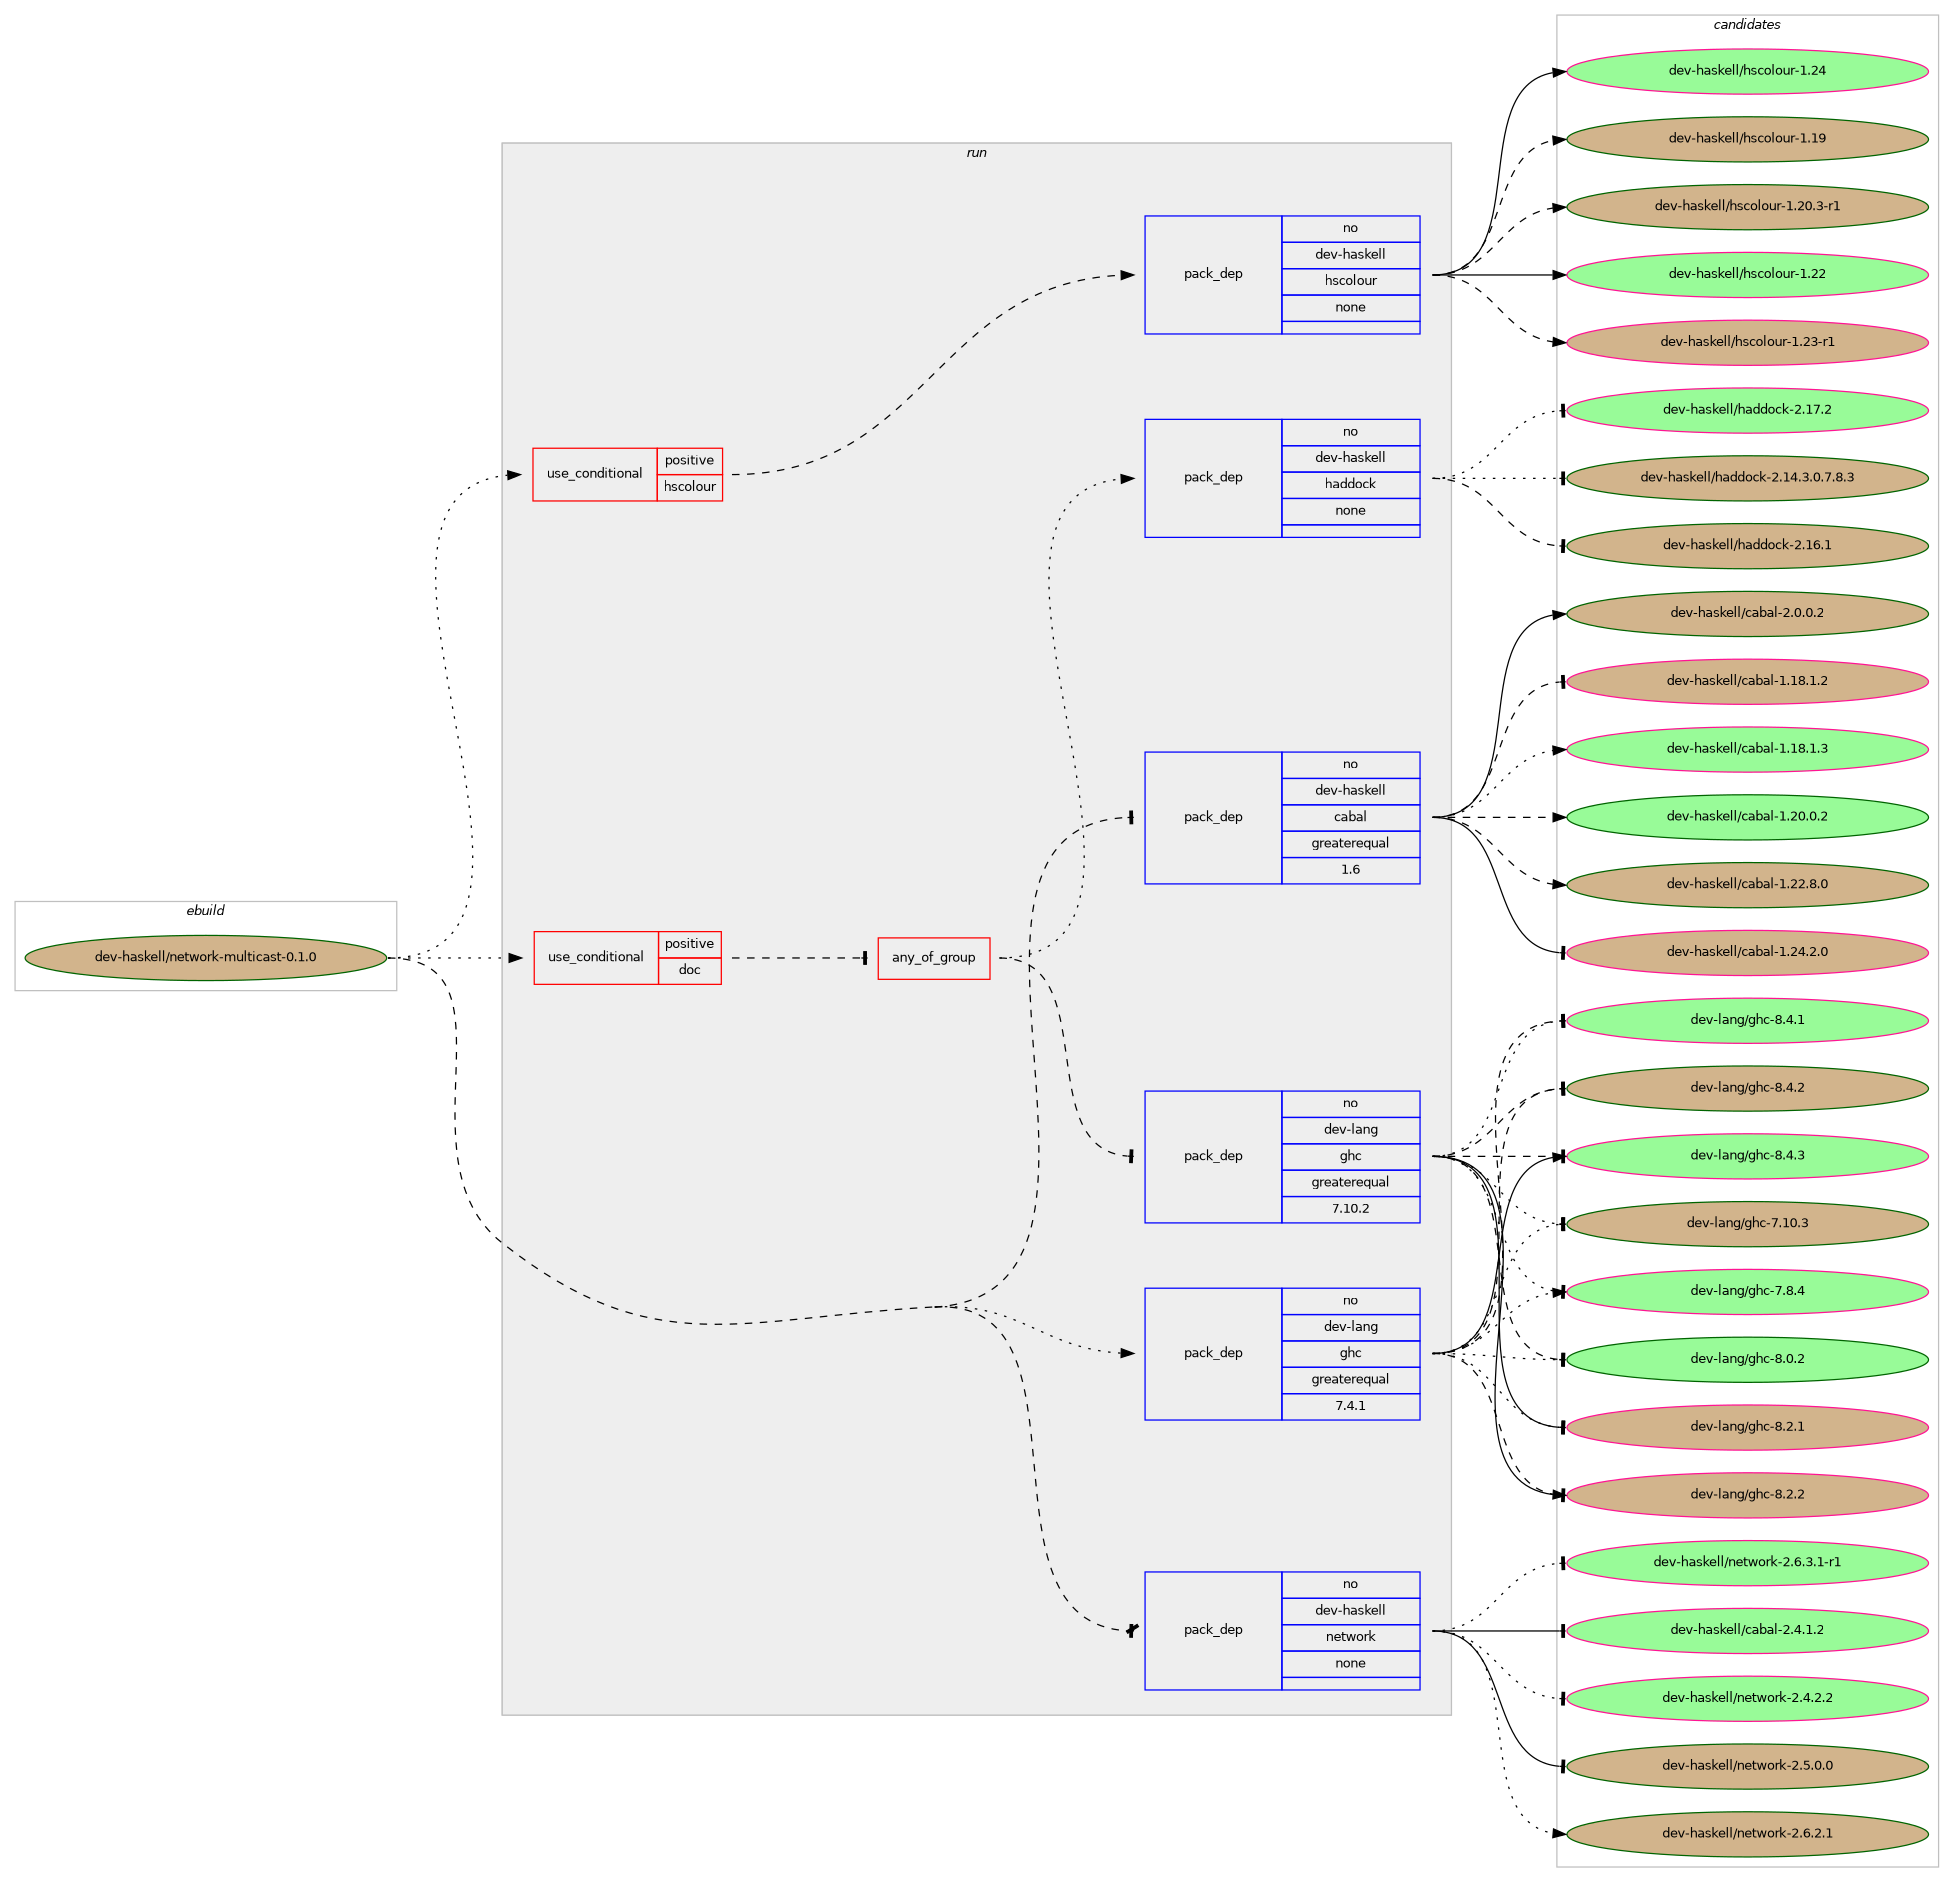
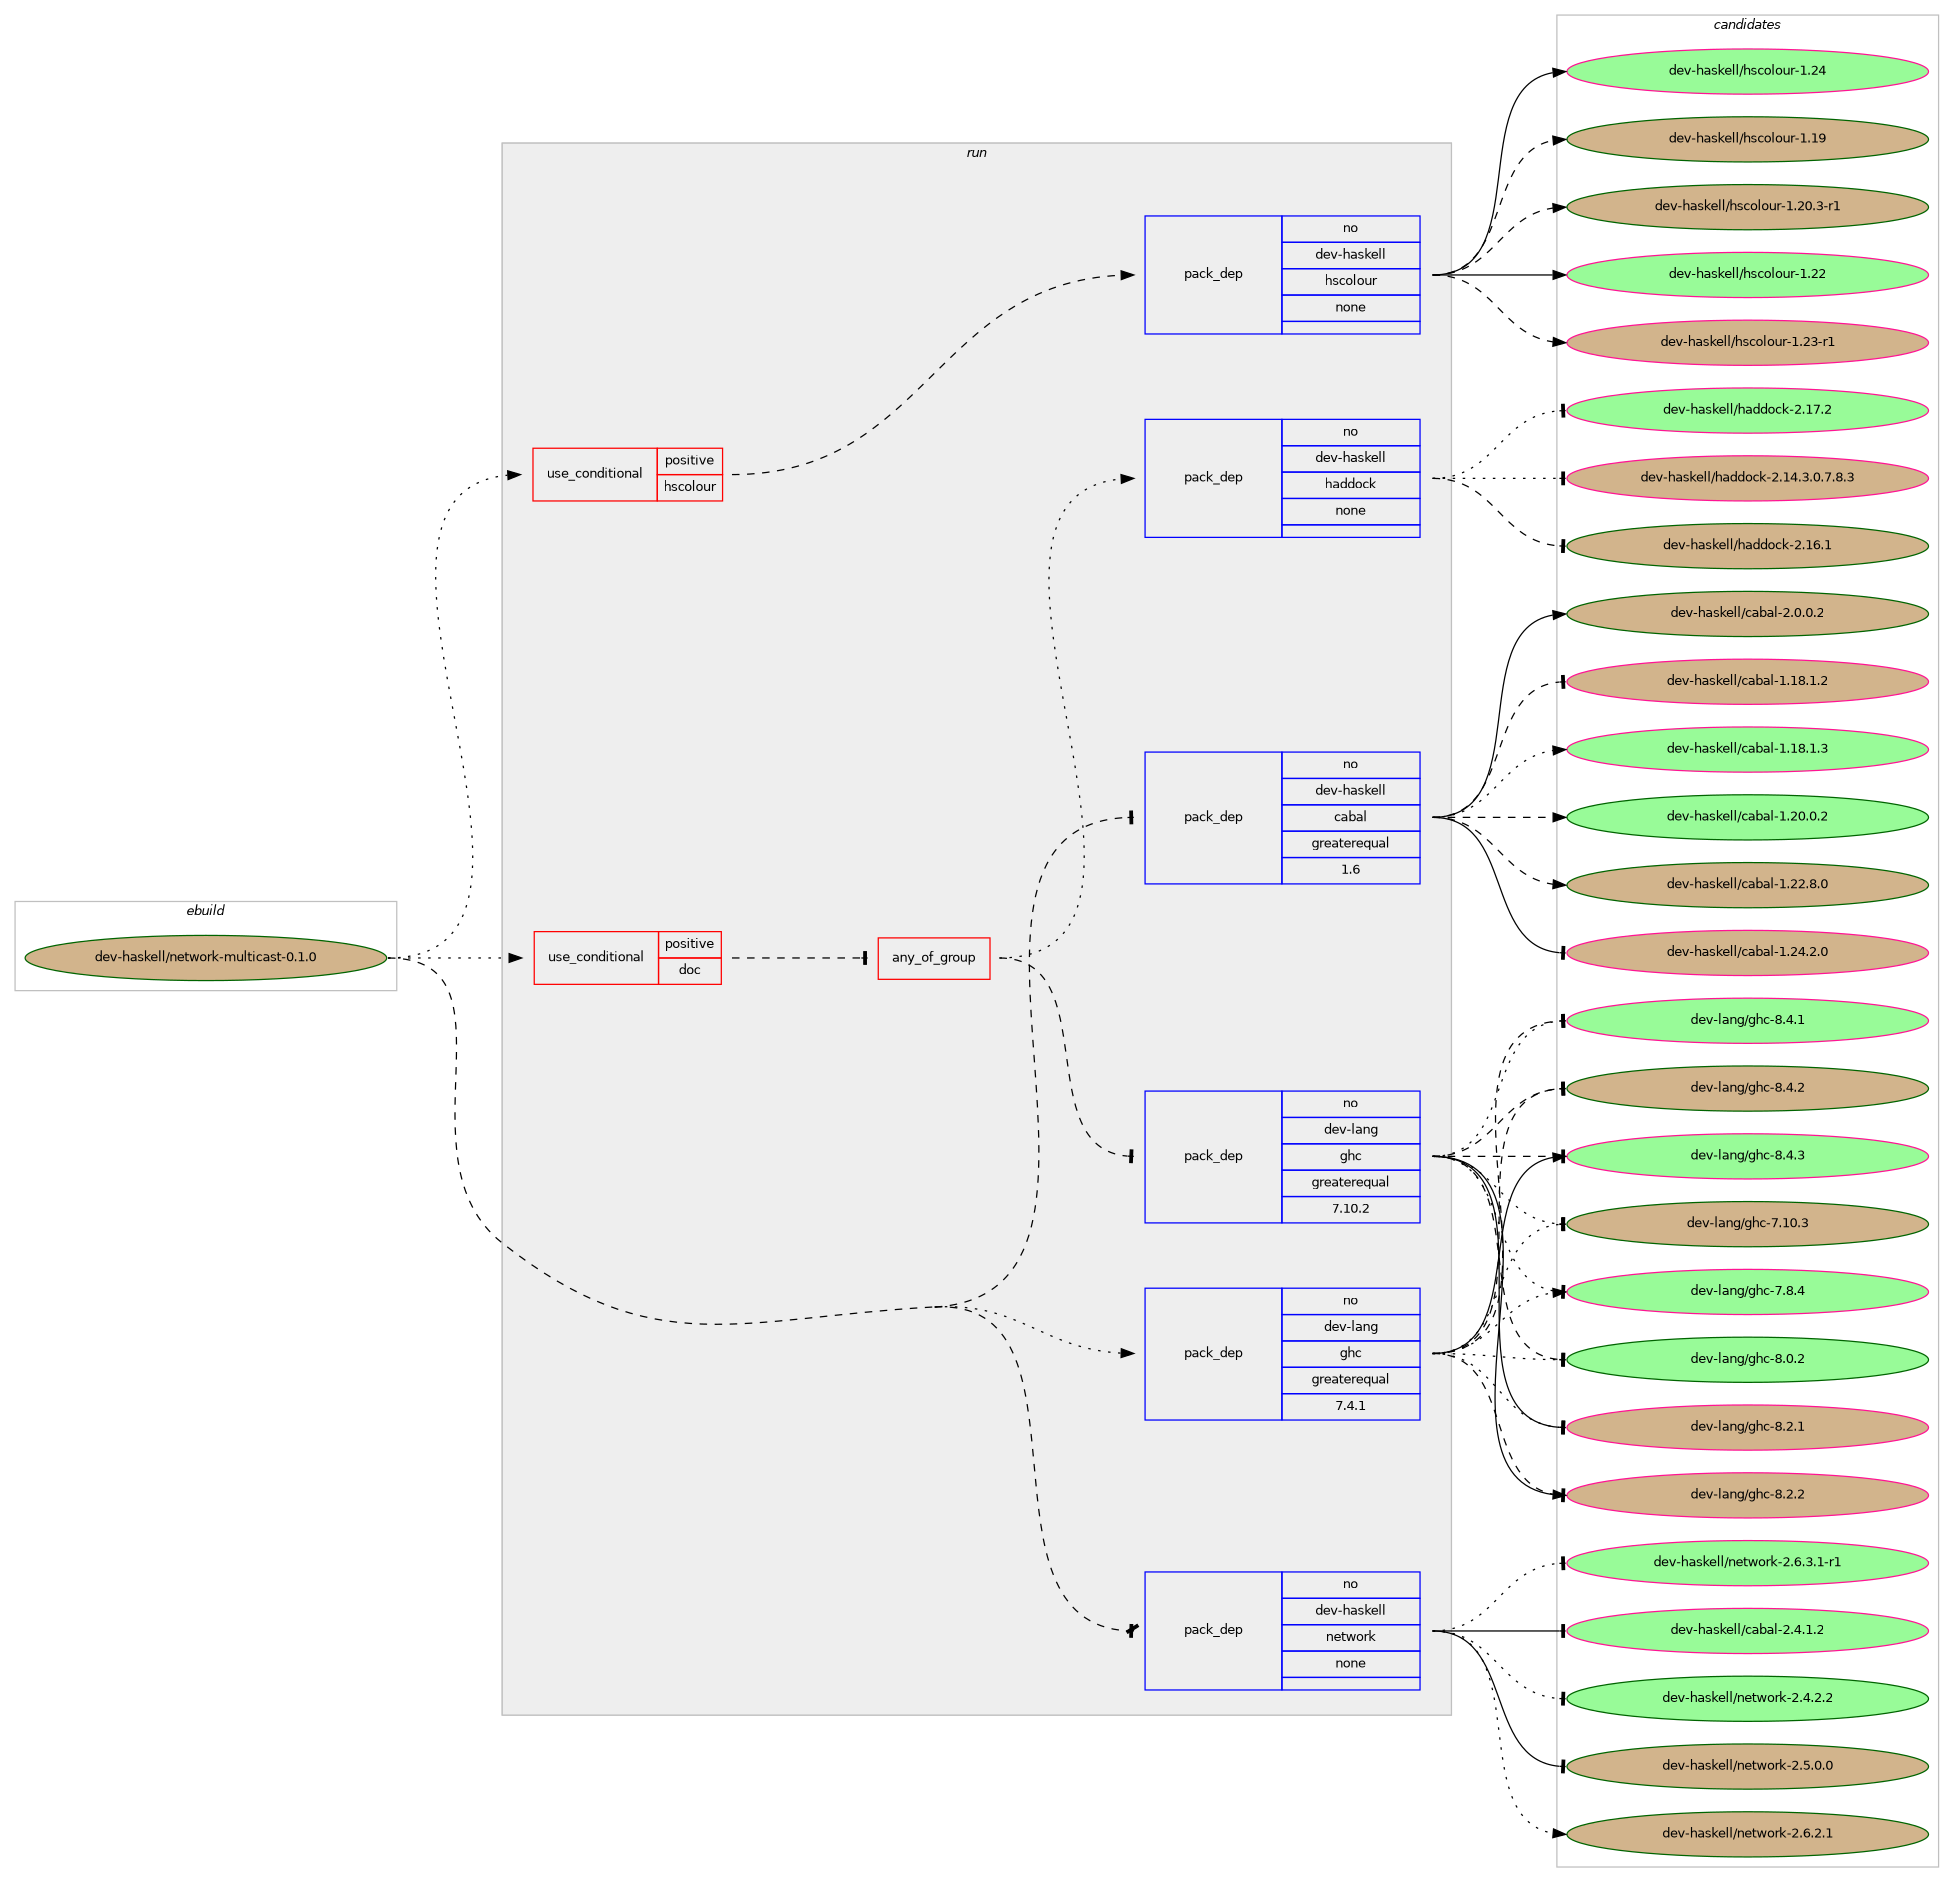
  digraph {
    compound=true
    concentrate=true
    fontname=Helvetica
    fontsize=10
    newrank=true
    rankdir=LR
    ranksep=1.5
    node [color=deeppink fillcolor=tan fontname=Helvetica fontsize=10 style=filled]
    edge [arrowhead=tee headport=w style=dashed tailport=e weight=100]
    n1 [color=darkgreen label="dev-haskell/network-multicast-0.1.0" width=4]
    n2 [color=blue label=<<TABLE BORDER="0" CELLBORDER="1" CELLSPACING="0" CELLPADDING="4" WIDTH="220"><TR><TD ROWSPAN="6" CELLPADDING="30">pack_dep</TD></TR><TR><TD WIDTH="110">no</TD></TR><TR><TD>dev-haskell</TD></TR><TR><TD>haddock</TD></TR><TR><TD>none</TD></TR><TR><TD></TD></TR></TABLE>> shape=none fillcolor="" style=""]
    n3 [color=blue label=<<TABLE BORDER="0" CELLBORDER="1" CELLSPACING="0" CELLPADDING="4" WIDTH="220"><TR><TD ROWSPAN="6" CELLPADDING="30">pack_dep</TD></TR><TR><TD WIDTH="110">no</TD></TR><TR><TD>dev-lang</TD></TR><TR><TD>ghc</TD></TR><TR><TD>greaterequal</TD></TR><TR><TD>7.10.2</TD></TR></TABLE>> shape=none fillcolor="" style=""]
    n4 [color=red label=<<TABLE BORDER="0" CELLBORDER="1" CELLSPACING="0" CELLPADDING="4"><TR><TD CELLPADDING="10">any_of_group</TD></TR></TABLE>> shape=none fillcolor="" style=""]
    n5 [color=red label=<<TABLE BORDER="0" CELLBORDER="1" CELLSPACING="0" CELLPADDING="4"><TR><TD ROWSPAN="3" CELLPADDING="10">use_conditional</TD></TR><TR><TD>positive</TD></TR><TR><TD>doc</TD></TR></TABLE>> shape=none fillcolor="" style=""]
    n6 [color=blue label=<<TABLE BORDER="0" CELLBORDER="1" CELLSPACING="0" CELLPADDING="4" WIDTH="220"><TR><TD ROWSPAN="6" CELLPADDING="30">pack_dep</TD></TR><TR><TD WIDTH="110">no</TD></TR><TR><TD>dev-haskell</TD></TR><TR><TD>hscolour</TD></TR><TR><TD>none</TD></TR><TR><TD></TD></TR></TABLE>> shape=none fillcolor="" style=""]
    n7 [color=red label=<<TABLE BORDER="0" CELLBORDER="1" CELLSPACING="0" CELLPADDING="4"><TR><TD ROWSPAN="3" CELLPADDING="10">use_conditional</TD></TR><TR><TD>positive</TD></TR><TR><TD>hscolour</TD></TR></TABLE>> shape=none fillcolor="" style=""]
    n8 [color=blue label=<<TABLE BORDER="0" CELLBORDER="1" CELLSPACING="0" CELLPADDING="4" WIDTH="220"><TR><TD ROWSPAN="6" CELLPADDING="30">pack_dep</TD></TR><TR><TD WIDTH="110">no</TD></TR><TR><TD>dev-haskell</TD></TR><TR><TD>cabal</TD></TR><TR><TD>greaterequal</TD></TR><TR><TD>1.6</TD></TR></TABLE>> shape=none fillcolor="" style=""]
    n9 [color=blue label=<<TABLE BORDER="0" CELLBORDER="1" CELLSPACING="0" CELLPADDING="4" WIDTH="220"><TR><TD ROWSPAN="6" CELLPADDING="30">pack_dep</TD></TR><TR><TD WIDTH="110">no</TD></TR><TR><TD>dev-haskell</TD></TR><TR><TD>network</TD></TR><TR><TD>none</TD></TR><TR><TD></TD></TR></TABLE>> shape=none fillcolor="" style=""]
    n10 [color=blue label=<<TABLE BORDER="0" CELLBORDER="1" CELLSPACING="0" CELLPADDING="4" WIDTH="220"><TR><TD ROWSPAN="6" CELLPADDING="30">pack_dep</TD></TR><TR><TD WIDTH="110">no</TD></TR><TR><TD>dev-lang</TD></TR><TR><TD>ghc</TD></TR><TR><TD>greaterequal</TD></TR><TR><TD>7.4.1</TD></TR></TABLE>> shape=none fillcolor="" style=""]
-   n11 [color=darkgreen label="dev-haskell/haddock-2.14.3.0.7.8.3" width=4]
+   n11 [label="dev-haskell/haddock-2.14.3.0.7.8.3" width=4]
    n12 [color=darkgreen label="dev-haskell/haddock-2.16.1" width=4]
    n13 [fillcolor=palegreen label="dev-haskell/haddock-2.17.2" width=4]
    n14 [color=darkgreen label="dev-lang/ghc-7.10.3" width=4]
    n15 [fillcolor=palegreen label="dev-lang/ghc-7.8.4" width=4]
    n16 [color=darkgreen fillcolor=palegreen label="dev-lang/ghc-8.0.2" width=4]
    n17 [label="dev-lang/ghc-8.2.1" width=4]
    n18 [label="dev-lang/ghc-8.2.2" width=4]
    n19 [fillcolor=palegreen label="dev-lang/ghc-8.4.1" width=4]
    n20 [color=darkgreen label="dev-lang/ghc-8.4.2" width=4]
    n21 [fillcolor=palegreen label="dev-lang/ghc-8.4.3" width=4]
    n22 [color=darkgreen label="dev-haskell/hscolour-1.19" width=4]
    n23 [color=darkgreen label="dev-haskell/hscolour-1.20.3-r1" width=4]
    n24 [fillcolor=palegreen label="dev-haskell/hscolour-1.22" width=4]
    n25 [label="dev-haskell/hscolour-1.23-r1" width=4]
    n26 [fillcolor=palegreen label="dev-haskell/hscolour-1.24" width=4]
    n27 [label="dev-haskell/cabal-1.18.1.2" width=4]
    n28 [fillcolor=palegreen label="dev-haskell/cabal-1.18.1.3" width=4]
    n29 [color=darkgreen fillcolor=palegreen label="dev-haskell/cabal-1.20.0.2" width=4]
    n30 [color=darkgreen label="dev-haskell/cabal-1.22.8.0" width=4]
    n31 [label="dev-haskell/cabal-1.24.2.0" width=4]
    n32 [color=darkgreen label="dev-haskell/cabal-2.0.0.2" width=4]
    n33 [fillcolor=palegreen label="dev-haskell/cabal-2.4.1.2" width=4]
-   n34 [fillcolor=palegreen label="dev-haskell/network-2.4.2.2" width=4]
+   n34 [color=darkgreen fillcolor=palegreen label="dev-haskell/network-2.4.2.2" width=4]
    n35 [color=darkgreen label="dev-haskell/network-2.5.0.0" width=4]
    n36 [color=darkgreen label="dev-haskell/network-2.6.2.1" width=4]
    n37 [fillcolor=palegreen label="dev-haskell/network-2.6.3.1-r1" width=4]
    subgraph cluster_1 {
      color=gray
      label=<<i>ebuild</i>>
      rank=same
      n1
    }
    subgraph cluster_2 {
      color=gray
      label=<<i>dependencies</i>>
      subgraph cluster_3 {
        color=gray
        fillcolor="#eeeeee"
        label=<<i>compile</i>>
        style=filled
        subgraph sub_4 {
          color=gray
          fillcolor="#eeeeee"
          label=<<i>compile</i>>
          style=filled
          n5
          subgraph sub_5 {
            color=gray
            fillcolor="#eeeeee"
            label=<<i>compile</i>>
            style=filled
            n4
            subgraph sub_6 {
              color=gray
              fillcolor="#eeeeee"
              label=<<i>compile</i>>
              style=filled
              n2
            }
            subgraph sub_7 {
              color=gray
              fillcolor="#eeeeee"
              label=<<i>compile</i>>
              style=filled
              n3
            }
          }
        }
        subgraph sub_8 {
          color=gray
          fillcolor="#eeeeee"
          label=<<i>compile</i>>
          style=filled
          n7
          subgraph sub_9 {
            color=gray
            fillcolor="#eeeeee"
            label=<<i>compile</i>>
            style=filled
            n6
          }
        }
        subgraph sub_10 {
          color=gray
          fillcolor="#eeeeee"
          label=<<i>compile</i>>
          style=filled
          n8
        }
      }
      subgraph cluster_11 {
        color=gray
        fillcolor="#eeeeee"
        label=<<i>compile and run</i>>
        style=filled
        subgraph sub_12 {
          color=gray
          fillcolor="#eeeeee"
          label=<<i>compile and run</i>>
          style=filled
          n9
        }
        subgraph sub_13 {
          color=gray
          fillcolor="#eeeeee"
          label=<<i>compile and run</i>>
          style=filled
          n10
        }
      }
      subgraph cluster_14 {
        color=gray
        fillcolor="#eeeeee"
        label=<<i>run</i>>
        style=filled
      }
    }
    subgraph cluster_15 {
      color=gray
      label=<<i>candidates</i>>
      rank=same
      subgraph sub_16 {
        color=black
        label=<<i>candidates</i>>
        nodesep=1
        rank=same
        n11
        n12
        n13
      }
      subgraph sub_17 {
        color=black
        label=<<i>candidates</i>>
        nodesep=1
        rank=same
        n14
        n15
        n16
        n17
        n18
        n19
        n20
        n21
      }
      subgraph sub_18 {
        color=black
        label=<<i>candidates</i>>
        nodesep=1
        rank=same
        n22
        n23
        n24
        n25
        n26
      }
      subgraph sub_19 {
        color=black
        label=<<i>candidates</i>>
        nodesep=1
        rank=same
        n27
        n28
        n29
        n30
        n31
        n32
      }
      subgraph sub_20 {
        color=black
        label=<<i>candidates</i>>
        nodesep=1
        rank=same
        n33
        n34
        n35
        n36
        n37
      }
      subgraph sub_21 {
        color=black
        label=<<i>candidates</i>>
        nodesep=1
        rank=same
        n14
        n15
        n16
        n17
        n18
        n19
        n20
        n21
      }
    }
    n1 -> n5 [arrowhead=normal style=dotted weight=20]
    n1 -> n7 [arrowhead=normal style=dotted weight=20]
    n1 -> n8 [weight=20]
    n1 -> n9 [weight=20]
    n1 -> n10 [arrowhead=normal style=dotted weight=20]
    n2 -> n11 [style=dotted]
    n2 -> n12
    n2 -> n13 [style=dotted]
    n3 -> n14 [style=dotted]
    n3 -> n15 [style=dotted]
    n3 -> n16
    n3 -> n17 [style=solid]
    n3 -> n18 [arrowhead=normal style=solid]
    n3 -> n19 [style=dotted]
    n3 -> n20
    n3 -> n21
    n4 -> n2 [arrowhead=normal style=dotted weight=20]
    n4 -> n3 [weight=20]
    n5 -> n4 [weight=20]
    n6 -> n22 [arrowhead=normal]
    n6 -> n23 [arrowhead=normal]
    n6 -> n24 [arrowhead=normal style=solid]
    n6 -> n25 [arrowhead=normal]
    n6 -> n26 [arrowhead=normal style=solid]
    n7 -> n6 [arrowhead=normal weight=20]
    n8 -> n27
    n8 -> n28 [arrowhead=normal style=dotted]
    n8 -> n29 [arrowhead=normal]
    n8 -> n30 [arrowhead=normal]
    n8 -> n31 [style=solid]
    n8 -> n32 [arrowhead=normal style=solid]
    n9 -> n33 [style=solid]
    n9 -> n34 [style=dotted]
    n9 -> n35 [style=solid]
    n9 -> n36 [arrowhead=normal style=dotted]
    n9 -> n37 [style=dotted]
    n10 -> n14 [style=dotted]
    n10 -> n15 [arrowhead=normal style=dotted]
    n10 -> n16 [style=dotted]
    n10 -> n17 [style=dotted]
    n10 -> n18
    n10 -> n19
    n10 -> n20
    n10 -> n21 [arrowhead=normal style=solid]
  }
